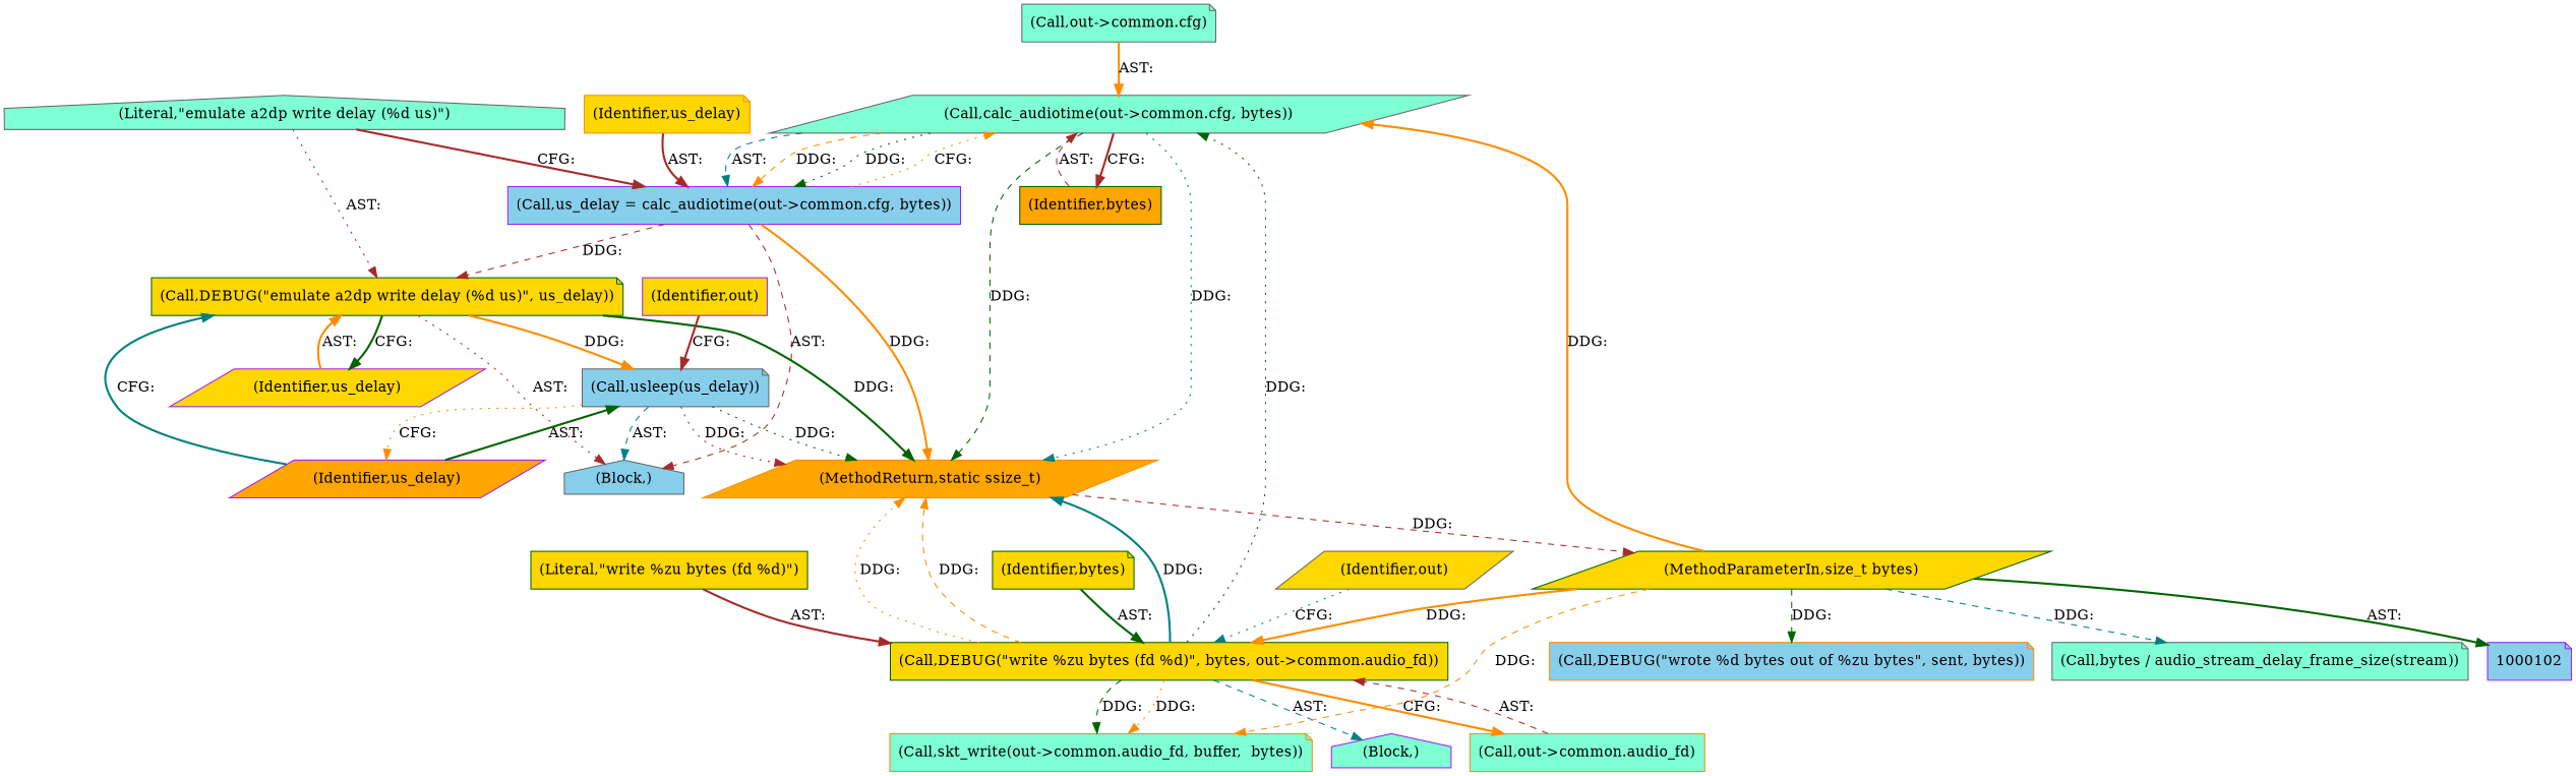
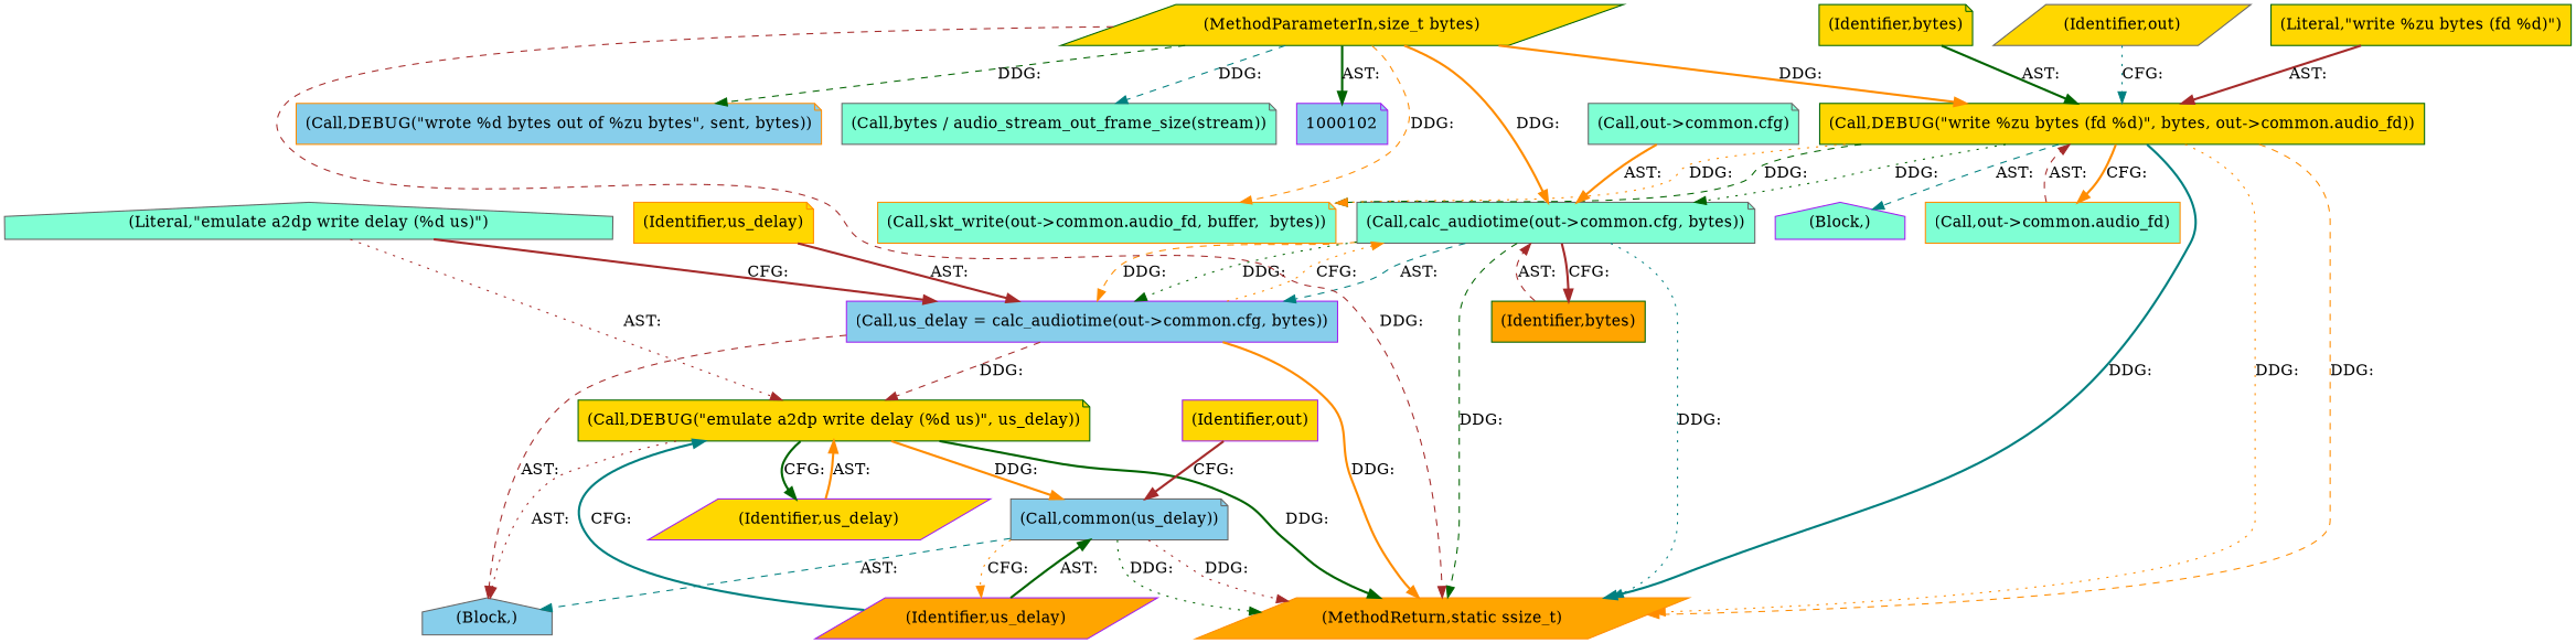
  digraph {
    node [color=gray40 fillcolor=gold shape=note style=filled]
    edge [color=darkorange style=bold]
-   n1 [fillcolor=aquamarine label="(Call,calc_audiotime(out->common.cfg, bytes))" shape=parallelogram]
+   n1 [fillcolor=aquamarine label="(Call,calc_audiotime(out->common.cfg, bytes))"]
    n2 [color=purple fillcolor=skyblue label="(Call,us_delay = calc_audiotime(out->common.cfg, bytes))" shape=box]
    n3 [color=darkgreen fillcolor=orange label="(Identifier,bytes)" shape=box]
    n4 [color=darkorange fillcolor=orange label="(MethodReturn,static ssize_t)" shape=parallelogram]
    n5 [color=darkgreen label="(Call,DEBUG(\"emulate a2dp write delay (%d us)\", us_delay))"]
    n6 [fillcolor=skyblue label="(Block,)" shape=house]
    n7 [color=darkgreen label="(Call,DEBUG(\"write %zu bytes (fd %d)\", bytes, out->common.audio_fd))" shape=box]
    n8 [color=darkorange fillcolor=aquamarine label="(Call,skt_write(out->common.audio_fd, buffer,  bytes))"]
    n9 [color=purple fillcolor=aquamarine label="(Block,)" shape=house]
    n10 [color=darkorange fillcolor=aquamarine label="(Call,out->common.audio_fd)" shape=box]
    n11 [color=darkgreen label="(MethodParameterIn,size_t bytes)" shape=parallelogram]
    n12 [color=darkorange fillcolor=skyblue label="(Call,DEBUG(\"wrote %d bytes out of %zu bytes\", sent, bytes))"]
-   n13 [fillcolor=aquamarine label="(Call,bytes / audio_stream_delay_frame_size(stream))"]
+   n13 [fillcolor=aquamarine label="(Call,bytes / audio_stream_out_frame_size(stream))"]
    1000102 [color=purple fillcolor=skyblue]
-   n15 [fillcolor=skyblue label="(Call,usleep(us_delay))"]
+   n15 [fillcolor=skyblue label="(Call,common(us_delay))"]
    n16 [color=purple label="(Identifier,us_delay)" shape=parallelogram]
    n17 [color=purple fillcolor=orange label="(Identifier,us_delay)" shape=parallelogram]
    n18 [color=darkgreen label="(Identifier,bytes)"]
    n19 [label="(Identifier,out)" shape=parallelogram]
    n20 [color=darkorange label="(Identifier,us_delay)"]
    n21 [fillcolor=aquamarine label="(Call,out->common.cfg)"]
    n22 [fillcolor=aquamarine label="(Literal,\"emulate a2dp write delay (%d us)\")" shape=house]
    n23 [color=darkgreen label="(Literal,\"write %zu bytes (fd %d)\")" shape=box]
    n24 [color=purple label="(Identifier,out)" shape=box]
    n1 -> n2 [color=teal label="AST: " style=dashed]
    n1 -> n2 [label="DDG: " style=dashed]
    n1 -> n2 [color=darkgreen label="DDG: " style=dotted]
    n1 -> n3 [color=brown label="CFG: "]
    n1 -> n4 [color=darkgreen label="DDG: " style=dashed]
    n1 -> n4 [color=teal label="DDG: " style=dotted]
    n2 -> n1 [label="CFG: " style=dotted]
    n2 -> n4 [label="DDG: "]
    n2 -> n5 [color=brown label="DDG: " style=dashed]
    n2 -> n6 [color=brown label="AST: " style=dashed]
    n3 -> n1 [color=brown label="AST: " style=dashed]
    n5 -> n4 [color=darkgreen label="DDG: "]
    n5 -> n6 [color=brown label="AST: " style=dotted]
    n5 -> n15 [label="DDG: "]
    n5 -> n16 [color=darkgreen label="CFG: "]
    n7 -> n1 [color=darkgreen label="DDG: " style=dotted]
    n7 -> n4 [color=teal label="DDG: "]
    n7 -> n4 [label="DDG: " style=dotted]
    n7 -> n4 [label="DDG: " style=dashed]
    n7 -> n8 [color=darkgreen label="DDG: " style=dashed]
    n7 -> n8 [label="DDG: " style=dotted]
    n7 -> n9 [color=teal label="AST: " style=dashed]
    n7 -> n10 [label="CFG: "]
    n10 -> n7 [color=brown label="AST: " style=dashed]
    n11 -> n1 [label="DDG: "]
-   n4 -> n11 [color=brown label="DDG: " style=dashed]
+   n11 -> n4 [color=brown label="DDG: " style=dashed]
    n11 -> n7 [label="DDG: "]
    n11 -> n8 [label="DDG: " style=dashed]
    n11 -> n12 [color=darkgreen label="DDG: " style=dashed]
    n11 -> n13 [color=teal label="DDG: " style=dashed]
    n11 -> 1000102 [color=darkgreen label="AST: "]
    n15 -> n4 [color=darkgreen label="DDG: " style=dotted]
    n15 -> n4 [color=brown label="DDG: " style=dotted]
    n15 -> n6 [color=teal label="AST: " style=dashed]
    n15 -> n17 [label="CFG: " style=dotted]
    n16 -> n5 [label="AST: "]
    n17 -> n5 [color=teal label="CFG: "]
    n17 -> n15 [color=darkgreen label="AST: "]
    n18 -> n7 [color=darkgreen label="AST: "]
    n19 -> n7 [color=teal label="CFG: " style=dotted]
    n20 -> n2 [color=brown label="AST: "]
    n21 -> n1 [label="AST: "]
    n22 -> n2 [color=brown label="CFG: "]
    n22 -> n5 [color=brown label="AST: " style=dotted]
    n23 -> n7 [color=brown label="AST: "]
    n24 -> n15 [color=brown label="CFG: "]
  }
